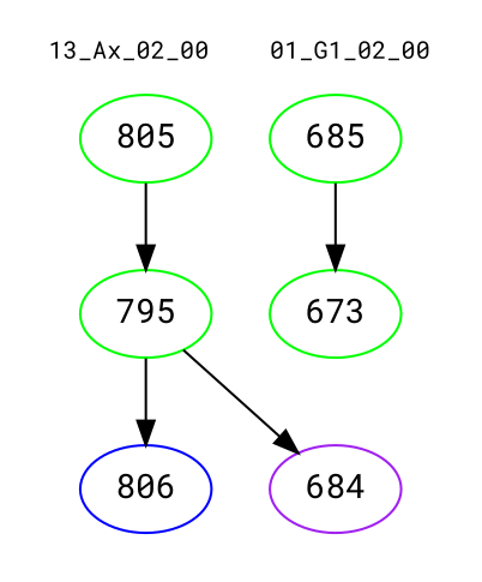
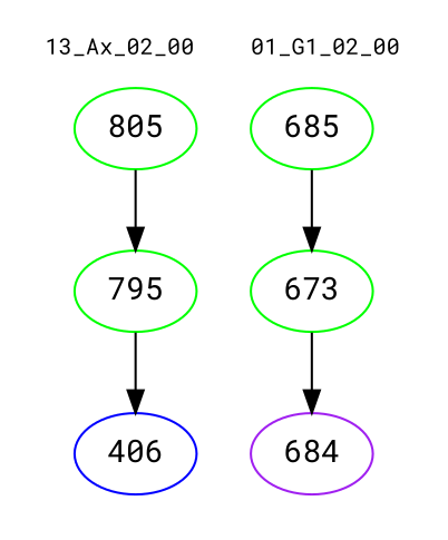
  digraph {
    fontname="Roboto Mono"
    node [color=green fontname="Roboto Mono"]
    edge [color=black fontname="Roboto Mono"]
    n1 [label=805]
    n2 [label=795]
-   n3 [color=blue label=806]
+   n3 [color=blue label=406]
    n4 [label=685]
    n5 [label=673]
    n6 [color=purple label=684]
    subgraph cluster_1 {
      color=white
      fontsize=10
      label="13_Ax_02_00"
      n1
      n2
      n3
    }
    subgraph cluster_2 {
      color=white
      fontsize=10
      label="01_G1_02_00"
      n4
      n5
      n6
    }
    n1 -> n2
    n2 -> n3
    n4 -> n5
-   n2 -> n6
+   n5 -> n6
  }
